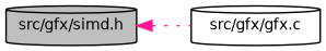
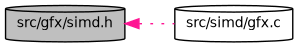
  digraph {
    rankdir=LR
    node [color=black fontname=Helvetica fontsize=10 shape=cylinder style=filled]
    n1 [fillcolor=grey75 fontcolor=black height=0.2 label="src/gfx/simd.h" width=0.4]
-   n2 [fillcolor=white height=0.2 label="src/gfx/gfx.c" width=0.4]
+   n2 [fillcolor=white height=0.2 label="src/simd/gfx.c" width=0.4]
    n1 -> n2 [color=deeppink dir=back fontname=Helvetica fontsize=10 labelfontname=Helvetica labelfontsize=10 style=dotted]
  }
